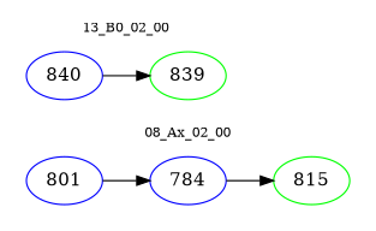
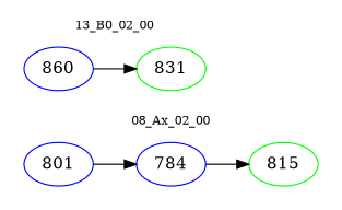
  digraph {
    rankdir=LR
    node [color=blue]
    edge [color=black]
    n1 [label=801]
    n2 [label=784]
    n3 [color=green label=815]
-   n4 [label=840]
-   n5 [color=green label=839]
+   n4 [label=860]
+   n5 [color=green label=831]
    subgraph cluster_1 {
      color=white
      fontsize=10
      label="08_Ax_02_00"
      n1
      n2
      n3
    }
    subgraph cluster_2 {
      color=white
      fontsize=10
      label="13_B0_02_00"
      n4
      n5
    }
    n1 -> n2
    n2 -> n3
    n4 -> n5
  }
